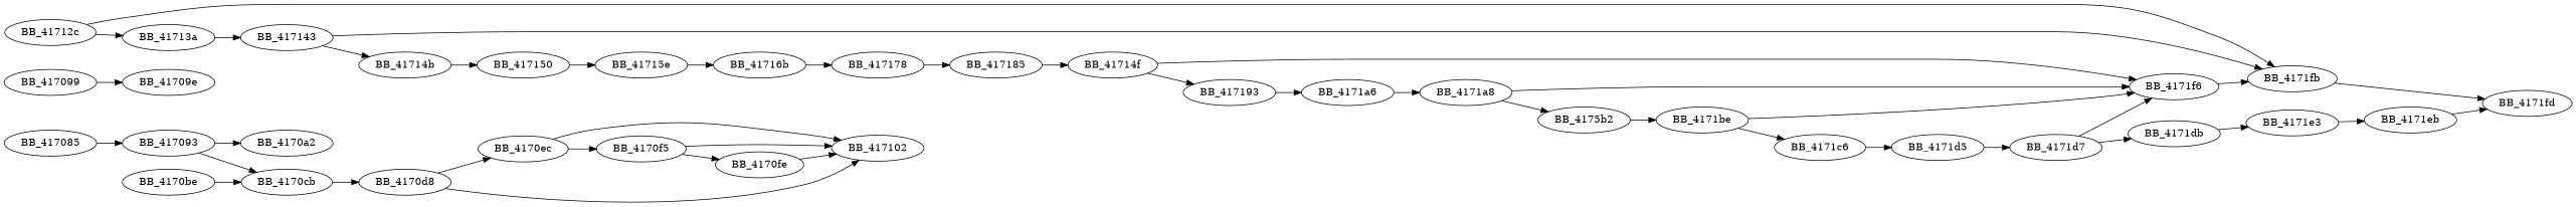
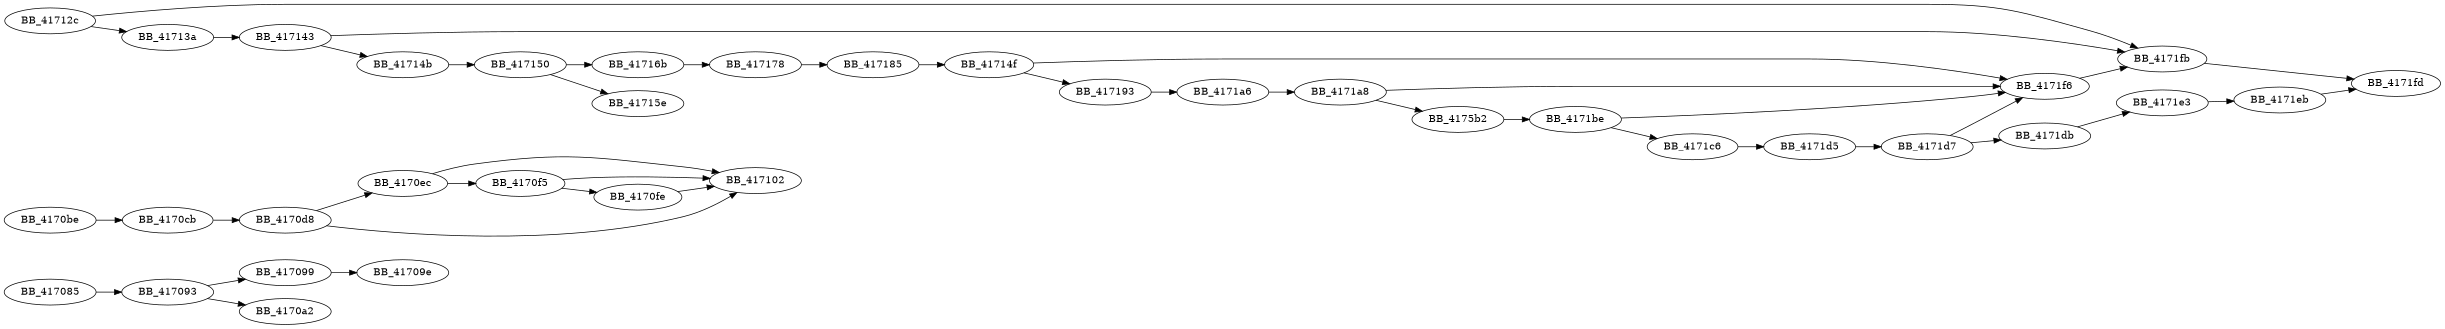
  digraph {
    rankdir=LR
    BB_417085
    BB_417093
    BB_417099
    BB_4170a2
    BB_41709e
    BB_4170be
    BB_4170cb
    BB_4170d8
    BB_4170ec
    BB_417102
    BB_4170f5
    BB_4170fe
    BB_41712c
    BB_41713a
    BB_4171fb
    BB_417143
    BB_4171fd
    BB_41714b
    BB_417150
    BB_41715e
    BB_41716b
    BB_417178
    BB_417185
    n24 [label=BB_41714f]
    BB_417193
    BB_4171f6
    BB_4171a6
    BB_4171a8
    n29 [label=BB_4175b2]
    BB_4171be
    BB_4171c6
    BB_4171d5
    BB_4171d7
    BB_4171db
    BB_4171e3
    BB_4171eb
    BB_417085 -> BB_417093
-   BB_417093 -> BB_4170cb
+   BB_417093 -> BB_417099
    BB_417093 -> BB_4170a2
    BB_417099 -> BB_41709e
    BB_4170be -> BB_4170cb
    BB_4170cb -> BB_4170d8
    BB_4170d8 -> BB_4170ec
    BB_4170d8 -> BB_417102
    BB_4170ec -> BB_417102
    BB_4170ec -> BB_4170f5
    BB_4170f5 -> BB_417102
    BB_4170f5 -> BB_4170fe
    BB_4170fe -> BB_417102
    BB_41712c -> BB_41713a
    BB_41712c -> BB_4171fb
    BB_41713a -> BB_417143
    BB_4171fb -> BB_4171fd
    BB_417143 -> BB_4171fb
    BB_417143 -> BB_41714b
    BB_41714b -> BB_417150
    BB_417150 -> BB_41715e
-   BB_41715e -> BB_41716b
+   BB_417150 -> BB_41716b
    BB_41716b -> BB_417178
    BB_417178 -> BB_417185
    BB_417185 -> n24
    n24 -> BB_417193
    n24 -> BB_4171f6
    BB_417193 -> BB_4171a6
    BB_4171f6 -> BB_4171fb
    BB_4171a6 -> BB_4171a8
    BB_4171a8 -> BB_4171f6
    BB_4171a8 -> n29
    n29 -> BB_4171be
    BB_4171be -> BB_4171f6
    BB_4171be -> BB_4171c6
    BB_4171c6 -> BB_4171d5
    BB_4171d5 -> BB_4171d7
    BB_4171d7 -> BB_4171f6
    BB_4171d7 -> BB_4171db
    BB_4171db -> BB_4171e3
    BB_4171e3 -> BB_4171eb
    BB_4171eb -> BB_4171fd
  }
